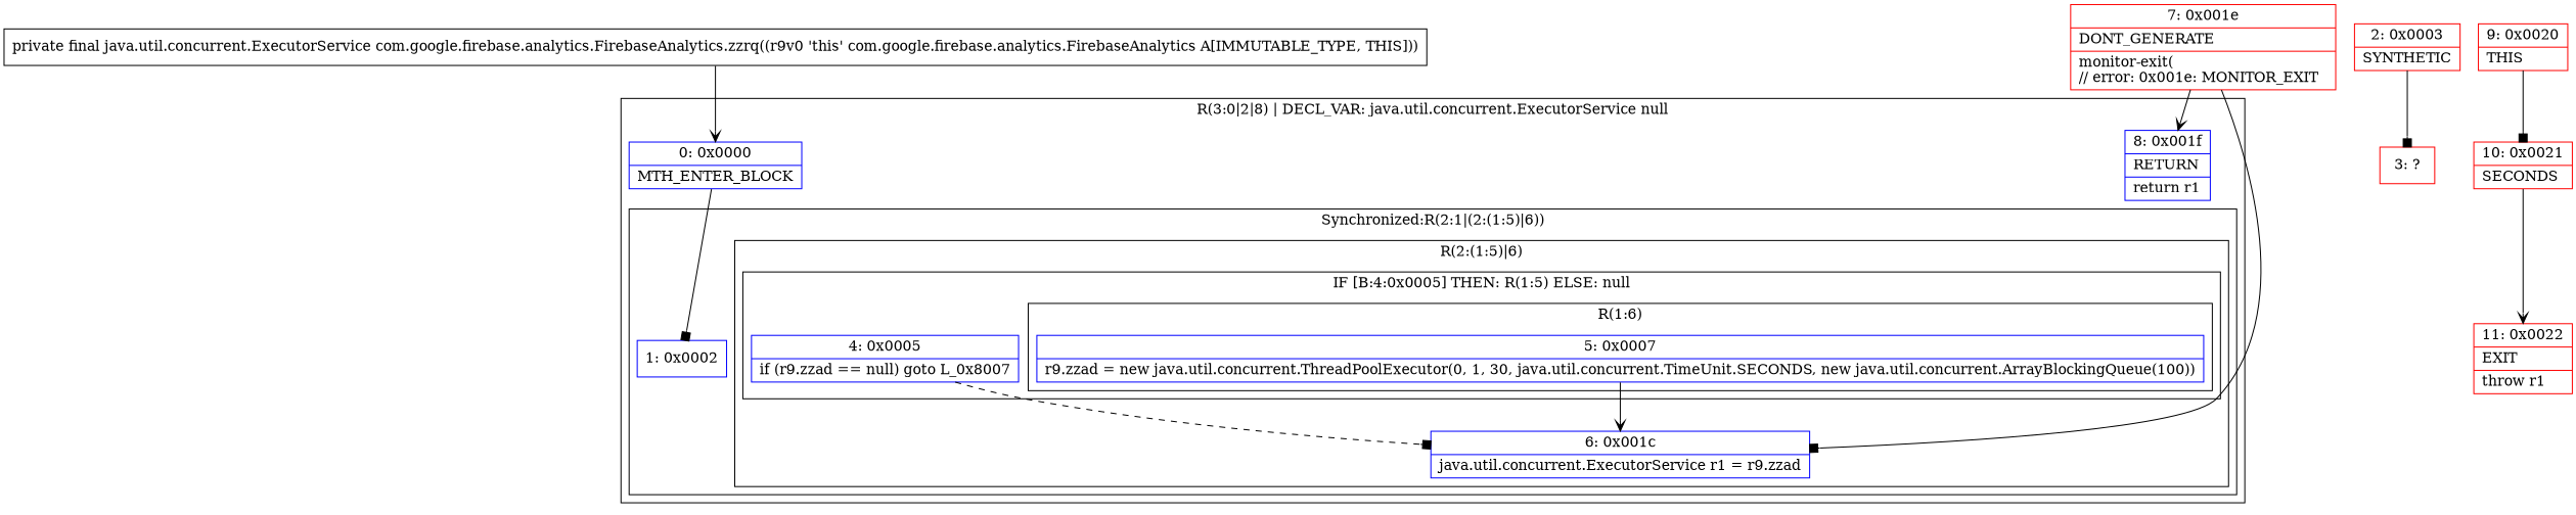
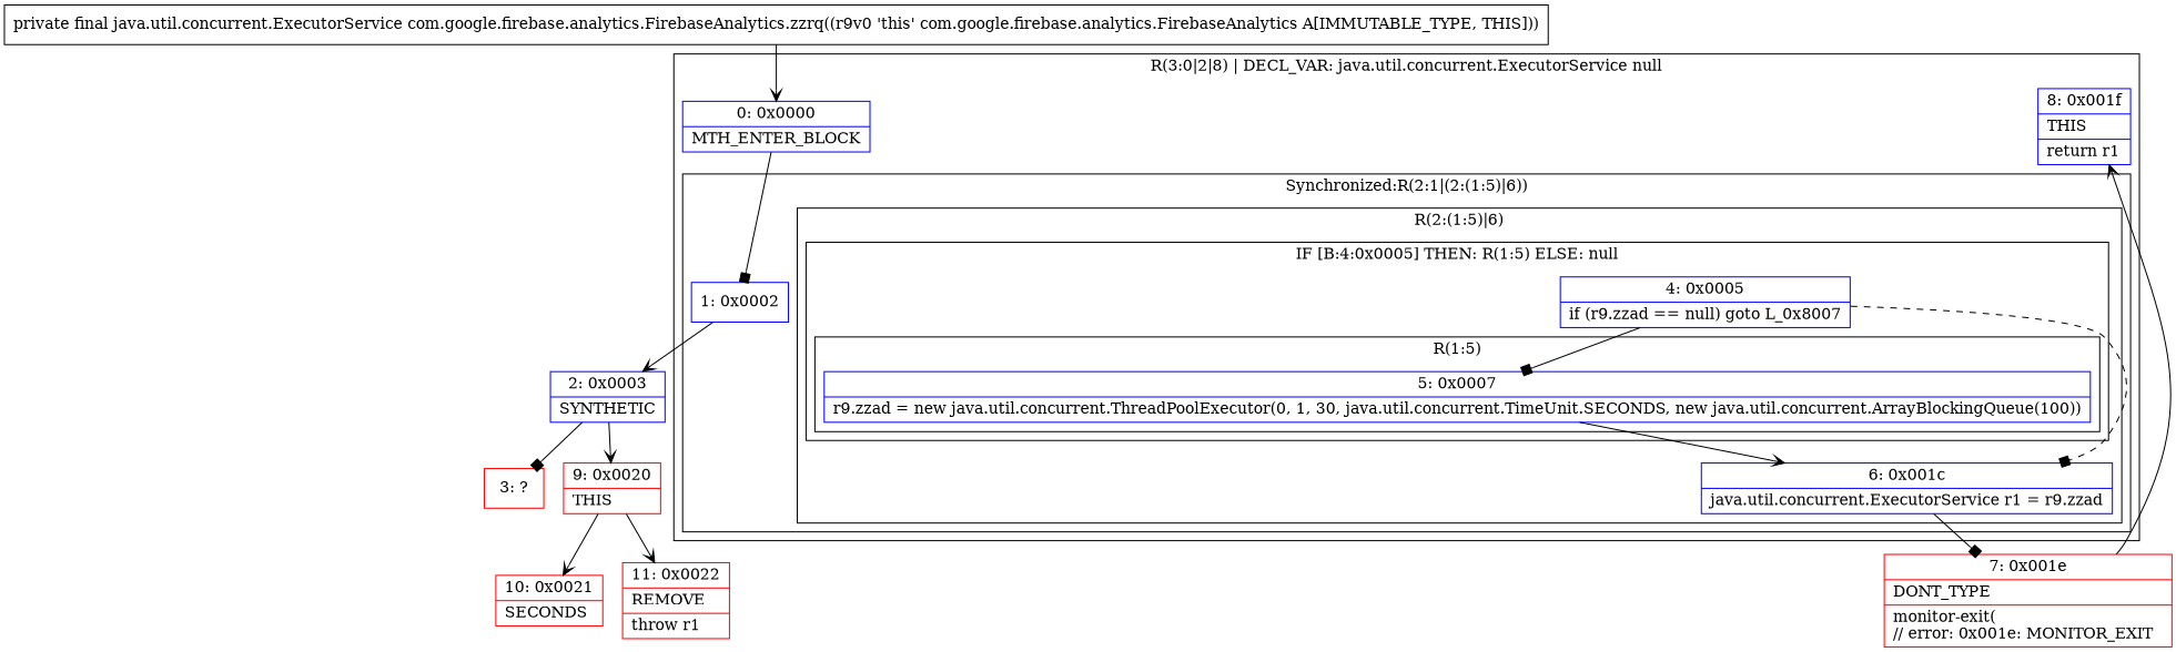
  digraph {
    node [color=blue shape=record]
    edge [arrowhead=vee]
    n1 [label="{5\:\ 0x0007|r9.zzad = new java.util.concurrent.ThreadPoolExecutor(0, 1, 30, java.util.concurrent.TimeUnit.SECONDS, new java.util.concurrent.ArrayBlockingQueue(100))\l}"]
    n2 [label="{4\:\ 0x0005|if (r9.zzad == null) goto L_0x8007\l}"]
    n3 [label="{6\:\ 0x001c|java.util.concurrent.ExecutorService r1 = r9.zzad\l}"]
    n4 [label="{1\:\ 0x0002}"]
    n5 [label="{0\:\ 0x0000|MTH_ENTER_BLOCK\l}"]
-   n6 [label="{8\:\ 0x001f|RETURN\l|return r1\l}"]
-   n7 [color=red label="{7\:\ 0x001e|DONT_GENERATE\l|monitor\-exit(\l\/\/ error: 0x001e: MONITOR_EXIT  \l}"]
-   n8 [color=red label="{2\:\ 0x0003|SYNTHETIC\l}"]
+   n6 [label="{8\:\ 0x001f|THIS\l|return r1\l}"]
+   n7 [color=red label="{7\:\ 0x001e|DONT_TYPE\l|monitor\-exit(\l\/\/ error: 0x001e: MONITOR_EXIT  \l}"]
+   n8 [label="{2\:\ 0x0003|SYNTHETIC\l}"]
    n9 [color=red label="{3\:\ ?}"]
    n10 [color=red label="{9\:\ 0x0020|THIS\l}"]
    n11 [color=red label="{10\:\ 0x0021|SECONDS\l}"]
-   n12 [color=red label="{11\:\ 0x0022|EXIT\l|throw r1\l}"]
+   n12 [color=red label="{11\:\ 0x0022|REMOVE\l|throw r1\l}"]
    n13 [label="{private final java.util.concurrent.ExecutorService com.google.firebase.analytics.FirebaseAnalytics.zzrq((r9v0 'this' com.google.firebase.analytics.FirebaseAnalytics A[IMMUTABLE_TYPE, THIS])) }" color=""]
    subgraph cluster_1 {
      label="R(3:0|2|8) | DECL_VAR: java.util.concurrent.ExecutorService null\l"
      n5
      n6
      subgraph cluster_2 {
        label="Synchronized:R(2:1|(2:(1:5)|6))"
        n4
        subgraph cluster_3 {
          label="R(2:(1:5)|6)"
          n3
          subgraph cluster_4 {
            label="IF [B:4:0x0005] THEN: R(1:5) ELSE: null"
            n2
            subgraph cluster_5 {
-             label="R(1:6)"
+             label="R(1:5)"
              n1
            }
          }
        }
      }
    }
    n1 -> n3
+   n2 -> n1 [arrowhead=box]
    n2 -> n3 [arrowhead=box style=dashed]
-   n7 -> n3 [arrowhead=box]
+   n3 -> n7 [arrowhead=box]
+   n4 -> n8
    n5 -> n4 [arrowhead=box]
    n7 -> n6
    n8 -> n9 [arrowhead=box]
-   n10 -> n11 [arrowhead=box]
-   n11 -> n12
+   n8 -> n10
+   n10 -> n11
+   n10 -> n12
    n13 -> n5
  }
